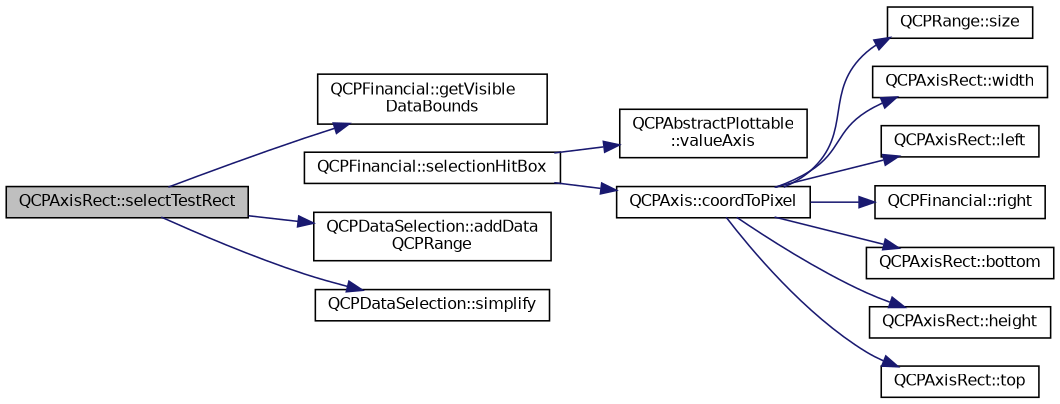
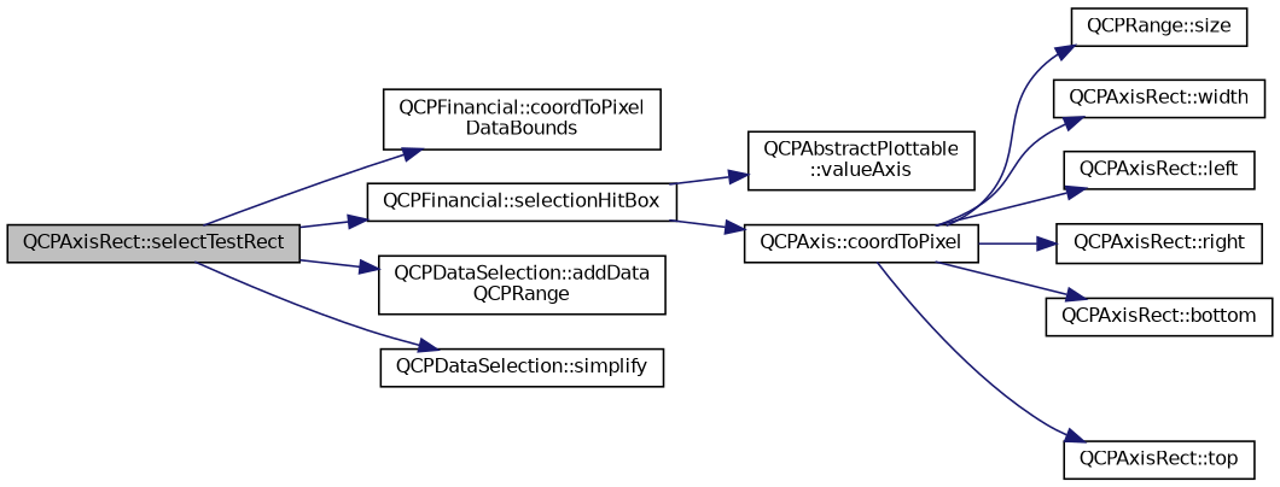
  digraph {
    rankdir=LR
    node [color=black fillcolor=white fontname=Helvetica fontsize=10 shape=record style=filled]
    edge [color=midnightblue fontname=Helvetica fontsize=10 labelfontname=Helvetica labelfontsize=10 style=solid]
    n1 [fillcolor=grey75 fontcolor=black height=0.2 label="QCPAxisRect::selectTestRect" width=0.4]
-   n2 [height=0.2 label="QCPFinancial::getVisible\lDataBounds" width=0.4]
+   n2 [height=0.2 label="QCPFinancial::coordToPixel\lDataBounds" width=0.4]
    n3 [height=0.2 label="QCPFinancial::selectionHitBox" width=0.4]
    n4 [height=0.2 label="QCPDataSelection::addData\lQCPRange" width=0.4]
    n5 [height=0.2 label="QCPDataSelection::simplify" width=0.4]
    n6 [height=0.2 label="QCPAbstractPlottable\l::valueAxis" width=0.4]
    n7 [height=0.2 label="QCPAxis::coordToPixel" width=0.4]
    n8 [height=0.2 label="QCPRange::size" width=0.4]
    n9 [height=0.2 label="QCPAxisRect::width" width=0.4]
    n10 [height=0.2 label="QCPAxisRect::left" width=0.4]
-   n11 [height=0.2 label="QCPFinancial::right" width=0.4]
+   n11 [height=0.2 label="QCPAxisRect::right" width=0.4]
    n12 [height=0.2 label="QCPAxisRect::bottom" width=0.4]
-   n13 [height=0.2 label="QCPAxisRect::height" width=0.4]
    n14 [height=0.2 label="QCPAxisRect::top" width=0.4]
    n1 -> n2
+   n1 -> n3
    n1 -> n4
    n1 -> n5
    n3 -> n6
    n3 -> n7
    n7 -> n8
    n7 -> n9
    n7 -> n10
    n7 -> n11
    n7 -> n12
-   n7 -> n13
    n7 -> n14
  }
